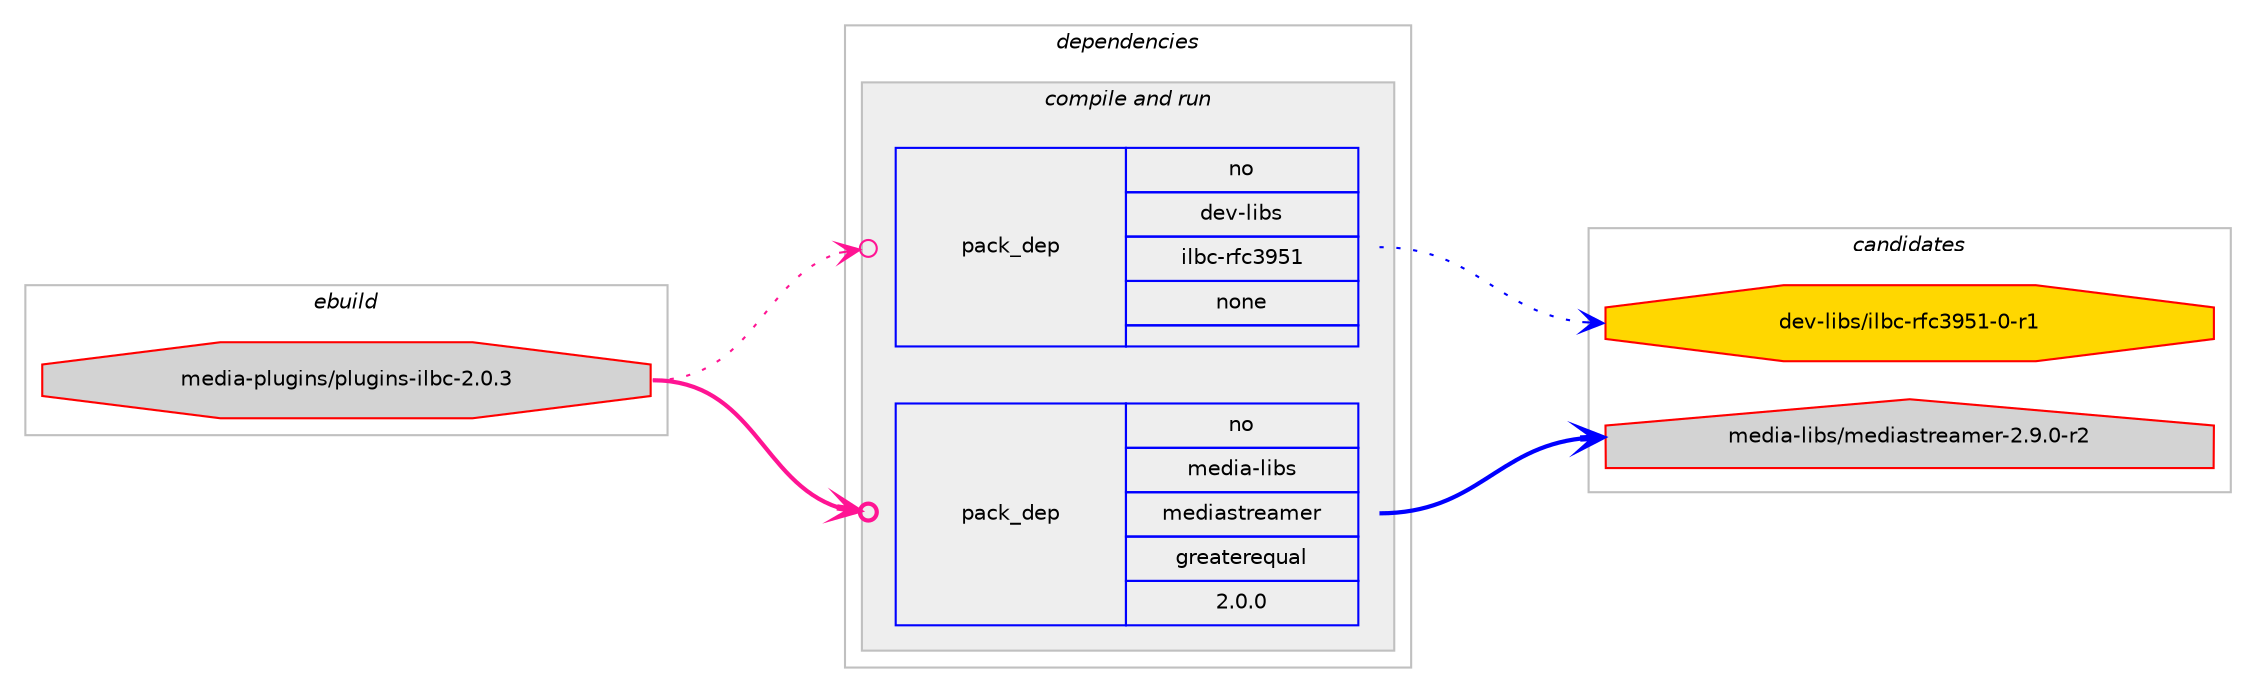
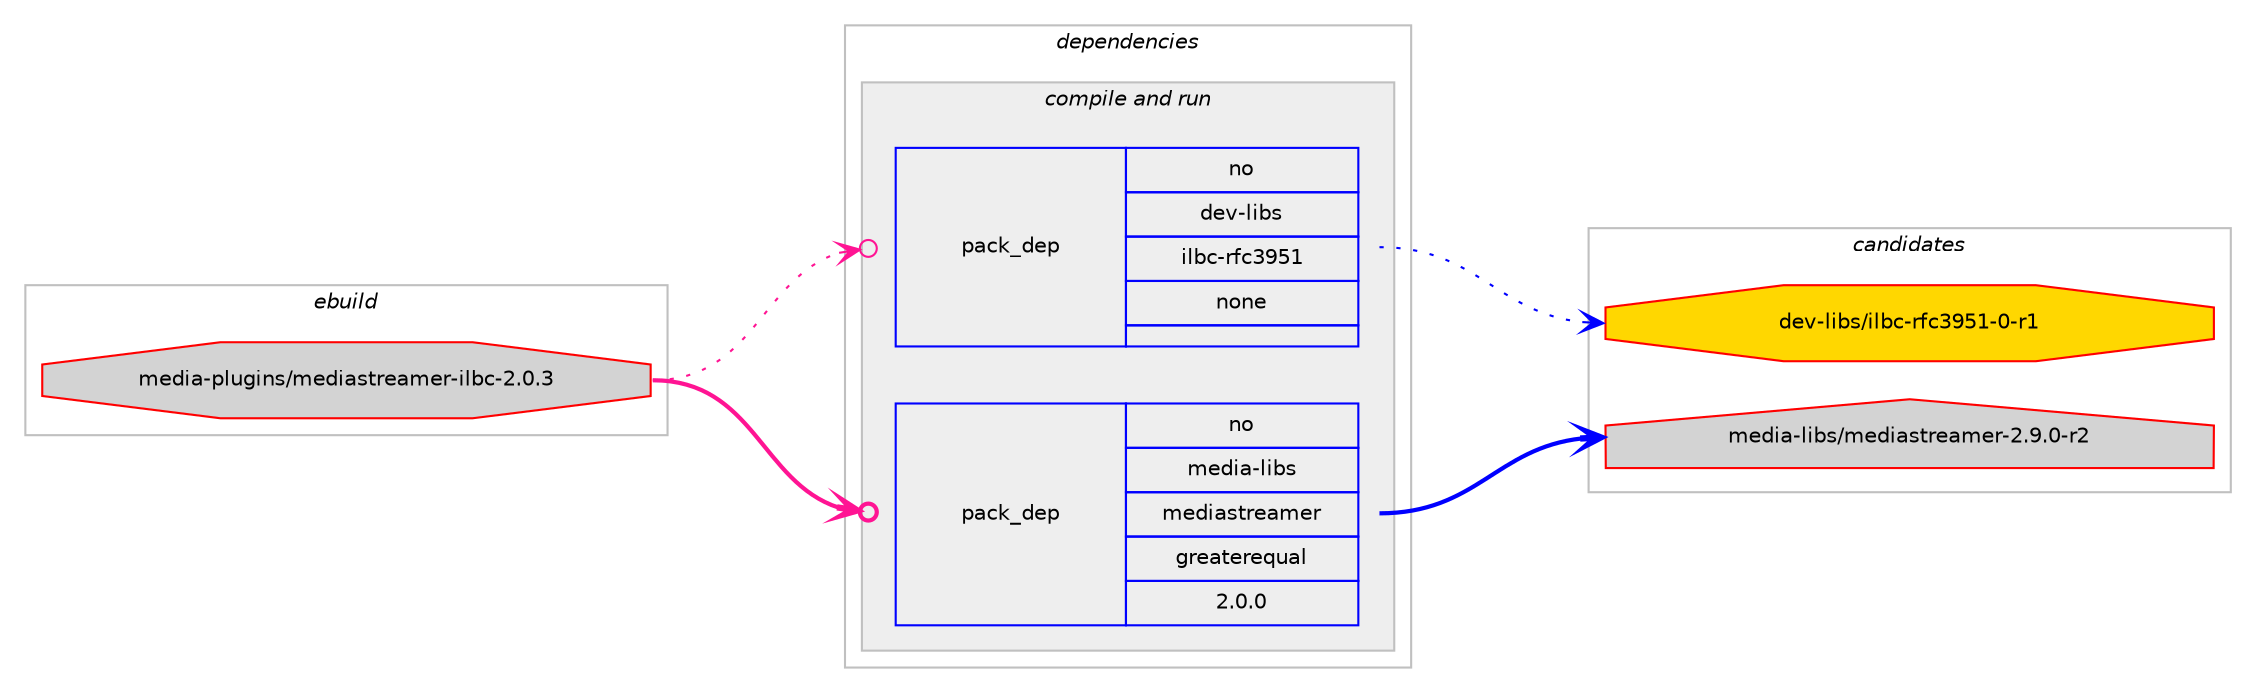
  digraph {
    compound=true
    concentrate=true
    fontname=Helvetica
    fontsize=10
    newrank=true
    rankdir=LR
    ranksep=1.5
    node [color=red fontname=Helvetica fontsize=10 style=filled shape=octagon]
    edge [arrowhead=odotvee headport=w style=dotted tailport=e weight=20 color=deeppink]
-   n1 [label="media-plugins/plugins-ilbc-2.0.3" width=4 fillcolor=lightgrey]
+   n1 [label="media-plugins/mediastreamer-ilbc-2.0.3" width=4 fillcolor=lightgrey]
    n2 [color=blue label=<<TABLE BORDER="0" CELLBORDER="1" CELLSPACING="0" CELLPADDING="4" WIDTH="220"><TR><TD ROWSPAN="6" CELLPADDING="30">pack_dep</TD></TR><TR><TD WIDTH="110">no</TD></TR><TR><TD>dev-libs</TD></TR><TR><TD>ilbc-rfc3951</TD></TR><TR><TD>none</TD></TR><TR><TD></TD></TR></TABLE>> shape=none style=""]
    n3 [color=blue label=<<TABLE BORDER="0" CELLBORDER="1" CELLSPACING="0" CELLPADDING="4" WIDTH="220"><TR><TD ROWSPAN="6" CELLPADDING="30">pack_dep</TD></TR><TR><TD WIDTH="110">no</TD></TR><TR><TD>media-libs</TD></TR><TR><TD>mediastreamer</TD></TR><TR><TD>greaterequal</TD></TR><TR><TD>2.0.0</TD></TR></TABLE>> shape=none style=""]
    n4 [label="dev-libs/ilbc-rfc3951-0-r1" width=4 fillcolor=gold]
    n5 [label="media-libs/mediastreamer-2.9.0-r2" width=4 fillcolor=lightgrey shape=house]
    subgraph cluster_1 {
      color=gray
      label=<<i>ebuild</i>>
      rank=same
      n1
    }
    subgraph cluster_2 {
      color=gray
      label=<<i>dependencies</i>>
      subgraph cluster_3 {
        color=gray
        fillcolor="#eeeeee"
        label=<<i>compile</i>>
        style=filled
      }
      subgraph cluster_4 {
        color=gray
        fillcolor="#eeeeee"
        label=<<i>compile and run</i>>
        style=filled
        subgraph sub_5 {
          color=gray
          fillcolor="#eeeeee"
          label=<<i>compile and run</i>>
          style=filled
          n2
        }
        subgraph sub_6 {
          color=gray
          fillcolor="#eeeeee"
          label=<<i>compile and run</i>>
          style=filled
          n3
        }
      }
      subgraph cluster_7 {
        color=gray
        fillcolor="#eeeeee"
        label=<<i>run</i>>
        style=filled
      }
    }
    subgraph cluster_8 {
      color=gray
      label=<<i>candidates</i>>
      rank=same
      subgraph sub_9 {
        color=black
        label=<<i>candidates</i>>
        nodesep=1
        rank=same
        n4
      }
      subgraph sub_10 {
        color=black
        label=<<i>candidates</i>>
        nodesep=1
        rank=same
        n5
      }
    }
    n1 -> n2
    n1 -> n3 [style=bold]
    n2 -> n4 [arrowhead=vee weight=100 color=blue]
    n3 -> n5 [arrowhead=vee style=bold weight=100 color=blue]
  }
